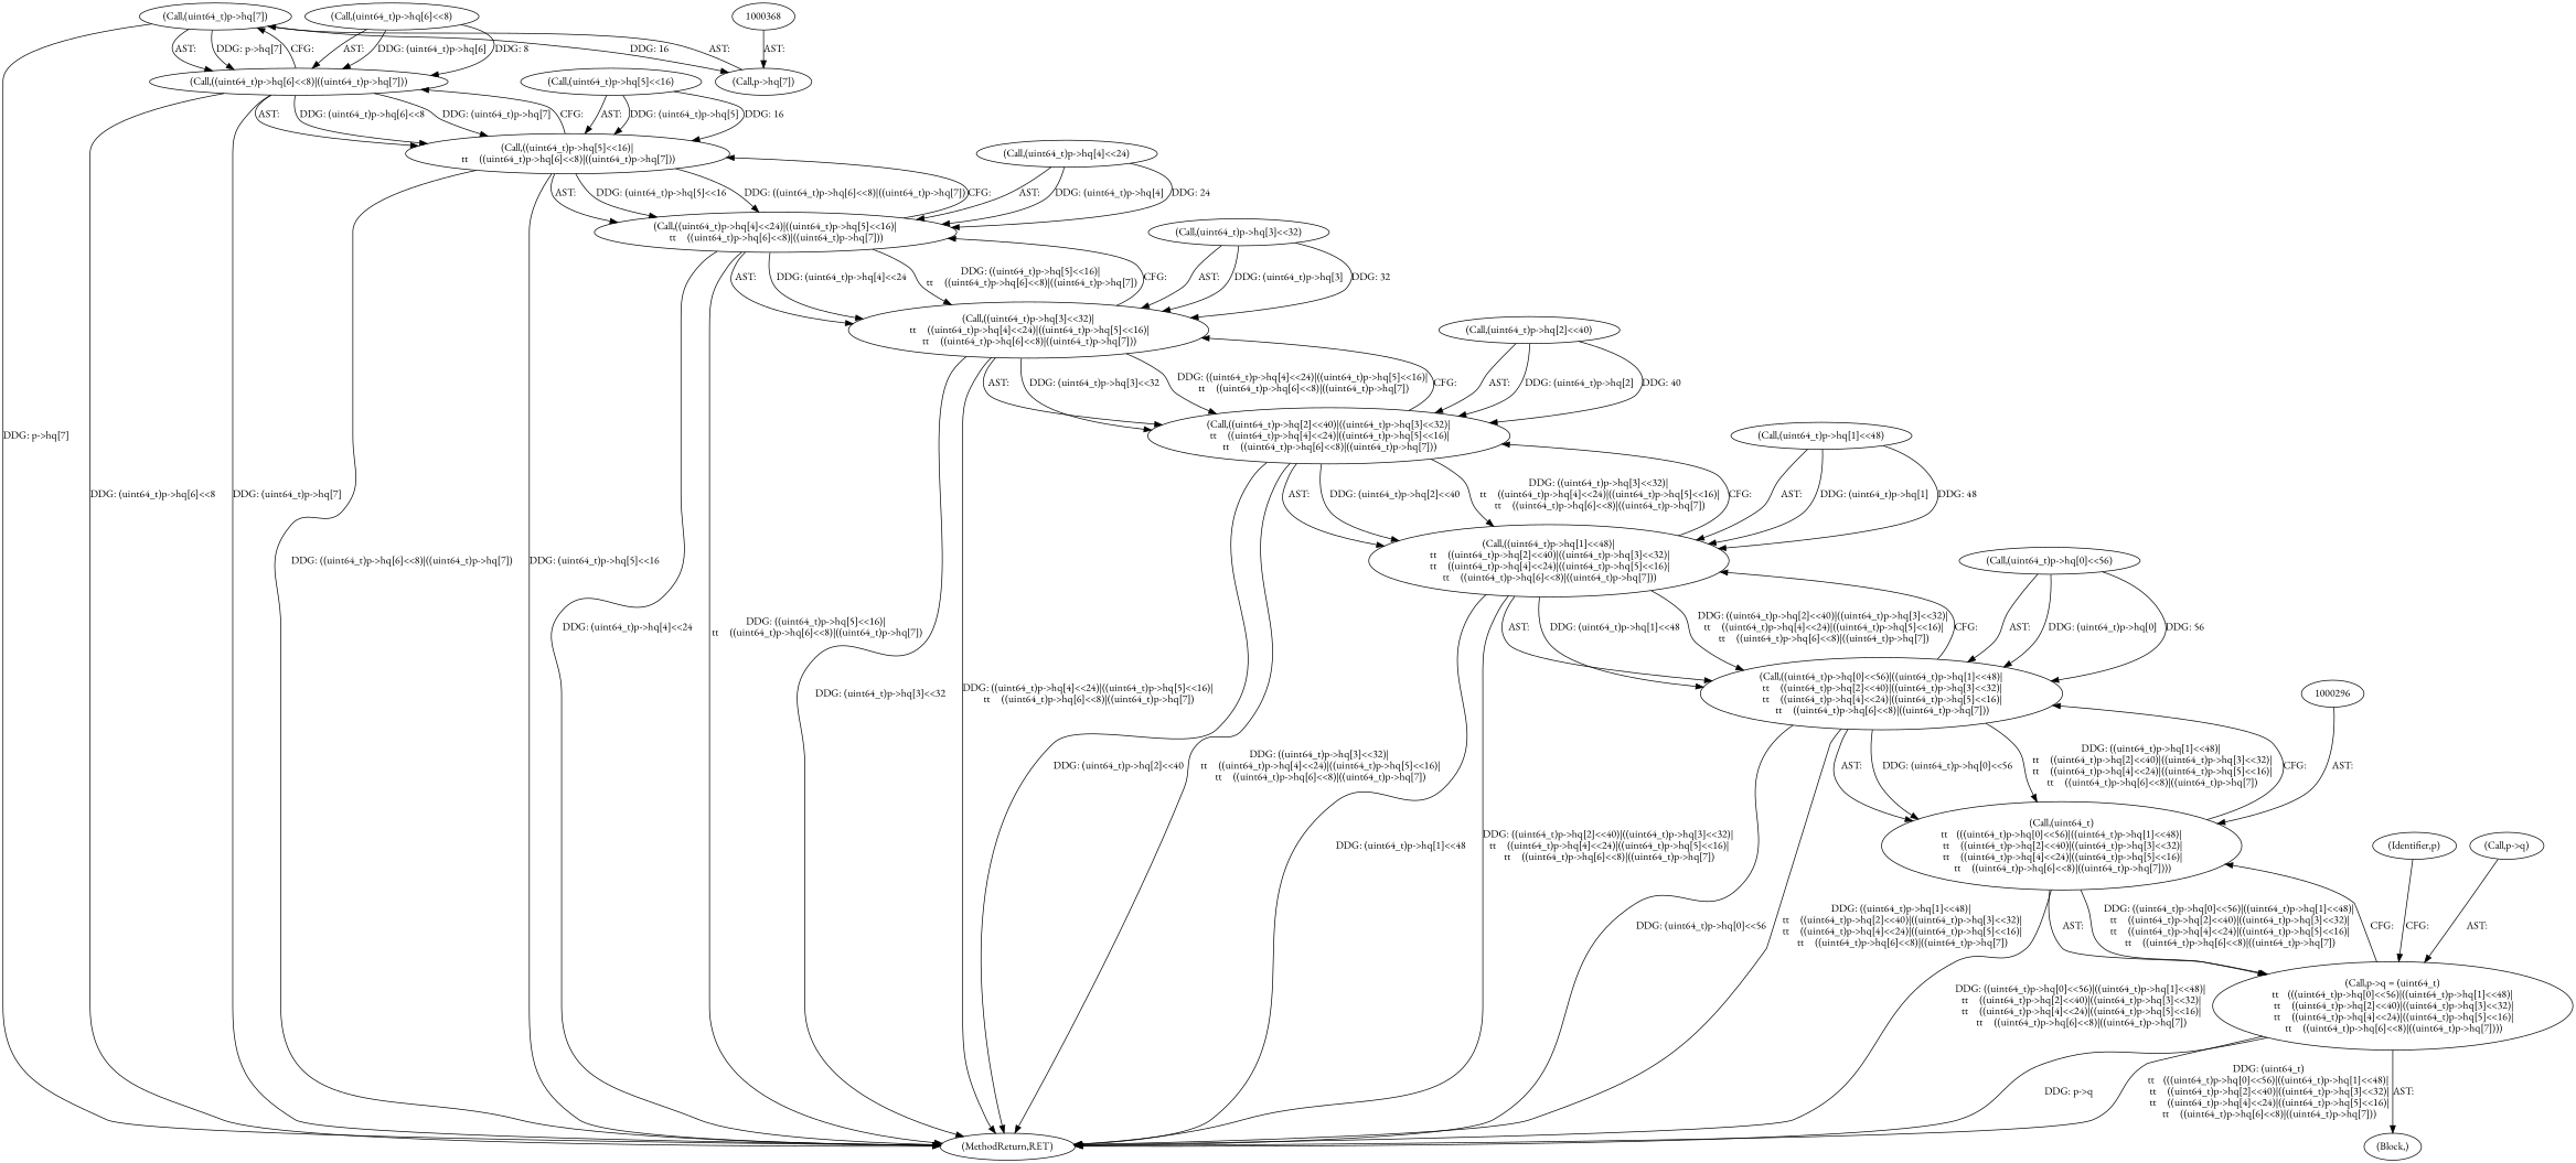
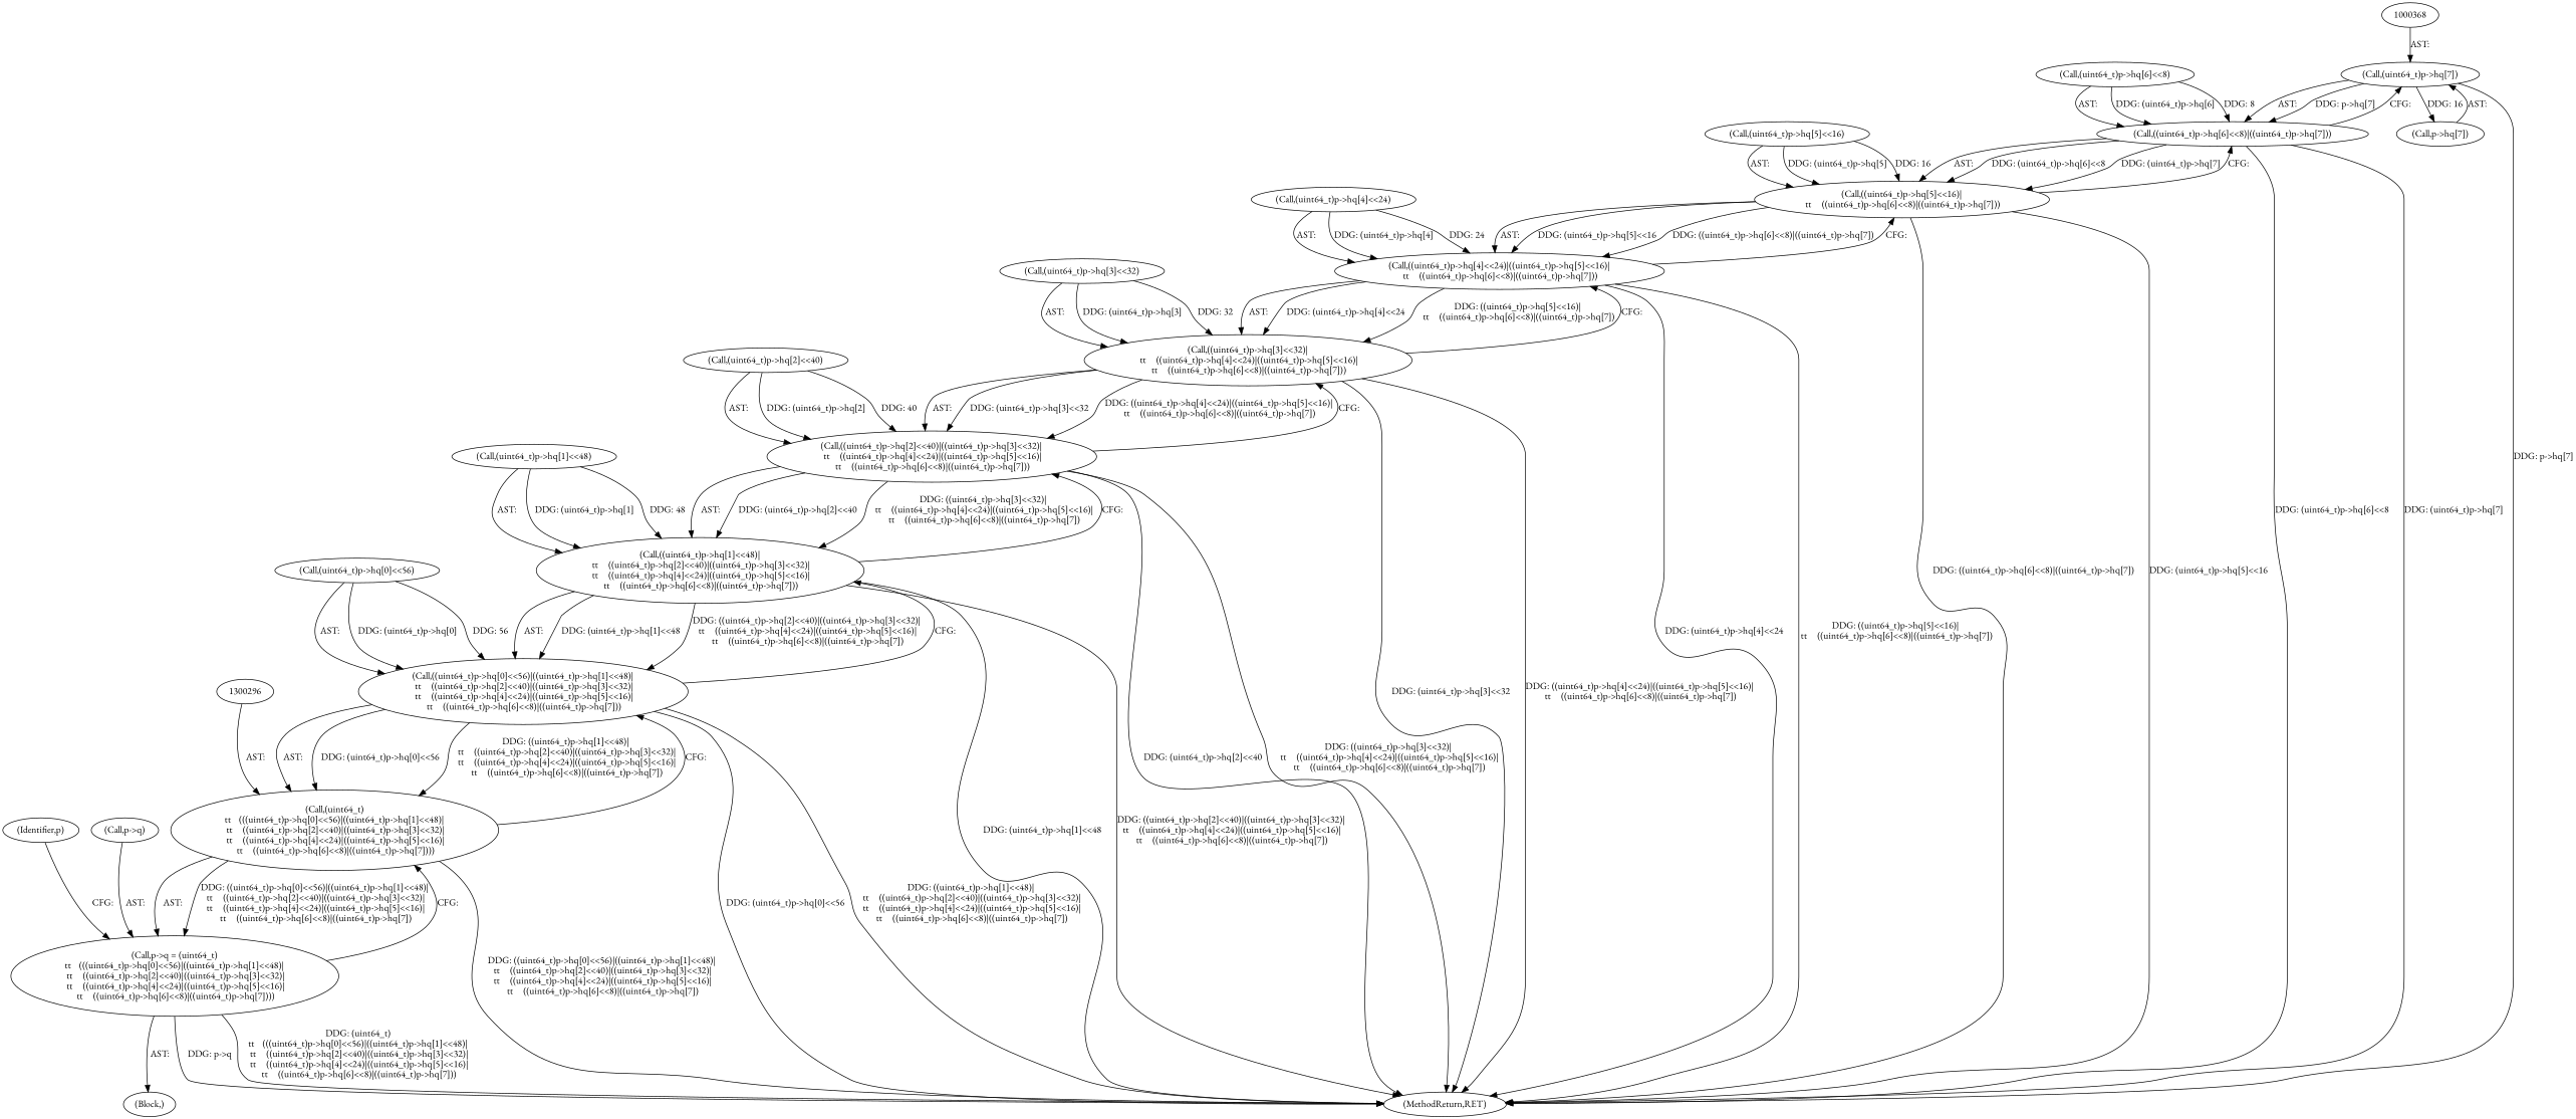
  digraph {
    fontname="EB Garamond"
    node [fontname="EB Garamond"]
    edge [fontname="EB Garamond"]
    n1 [label="(Call,(uint64_t)p->hq[7])"]
    n2 [label="(Call,((uint64_t)p->hq[6]<<8)|((uint64_t)p->hq[7]))"]
    n3 [label="(Call,p->hq[7])"]
    n4 [label="(MethodReturn,RET)"]
    n5 [label="(Call,((uint64_t)p->hq[5]<<16)|\n \t\t     ((uint64_t)p->hq[6]<<8)|((uint64_t)p->hq[7]))"]
    n6 [label="(Call,((uint64_t)p->hq[4]<<24)|((uint64_t)p->hq[5]<<16)|\n \t\t     ((uint64_t)p->hq[6]<<8)|((uint64_t)p->hq[7]))"]
    n7 [label="(Call,((uint64_t)p->hq[3]<<32)|\n \t\t     ((uint64_t)p->hq[4]<<24)|((uint64_t)p->hq[5]<<16)|\n \t\t     ((uint64_t)p->hq[6]<<8)|((uint64_t)p->hq[7]))"]
    n8 [label="(Call,((uint64_t)p->hq[2]<<40)|((uint64_t)p->hq[3]<<32)|\n \t\t     ((uint64_t)p->hq[4]<<24)|((uint64_t)p->hq[5]<<16)|\n \t\t     ((uint64_t)p->hq[6]<<8)|((uint64_t)p->hq[7]))"]
    n9 [label="(Call,((uint64_t)p->hq[1]<<48)|\n \t\t     ((uint64_t)p->hq[2]<<40)|((uint64_t)p->hq[3]<<32)|\n \t\t     ((uint64_t)p->hq[4]<<24)|((uint64_t)p->hq[5]<<16)|\n \t\t     ((uint64_t)p->hq[6]<<8)|((uint64_t)p->hq[7]))"]
    n10 [label="(Call,((uint64_t)p->hq[0]<<56)|((uint64_t)p->hq[1]<<48)|\n \t\t     ((uint64_t)p->hq[2]<<40)|((uint64_t)p->hq[3]<<32)|\n \t\t     ((uint64_t)p->hq[4]<<24)|((uint64_t)p->hq[5]<<16)|\n \t\t     ((uint64_t)p->hq[6]<<8)|((uint64_t)p->hq[7]))"]
    n11 [label="(Call,(uint64_t)\n\t\t    (((uint64_t)p->hq[0]<<56)|((uint64_t)p->hq[1]<<48)|\n \t\t     ((uint64_t)p->hq[2]<<40)|((uint64_t)p->hq[3]<<32)|\n \t\t     ((uint64_t)p->hq[4]<<24)|((uint64_t)p->hq[5]<<16)|\n \t\t     ((uint64_t)p->hq[6]<<8)|((uint64_t)p->hq[7])))"]
    n12 [label="(Call,p->q = (uint64_t)\n\t\t    (((uint64_t)p->hq[0]<<56)|((uint64_t)p->hq[1]<<48)|\n \t\t     ((uint64_t)p->hq[2]<<40)|((uint64_t)p->hq[3]<<32)|\n \t\t     ((uint64_t)p->hq[4]<<24)|((uint64_t)p->hq[5]<<16)|\n \t\t     ((uint64_t)p->hq[6]<<8)|((uint64_t)p->hq[7])))"]
    n13 [label="(Block,)"]
    n14 [label="(Call,(uint64_t)p->hq[0]<<56)"]
    n15 [label="(Call,(uint64_t)p->hq[2]<<40)"]
    n16 [label="(Identifier,p)"]
    n17 [label="(Call,(uint64_t)p->hq[1]<<48)"]
    n18 [label="(Call,p->q)"]
    n19 [label="(Call,(uint64_t)p->hq[3]<<32)"]
    n20 [label="(Call,(uint64_t)p->hq[5]<<16)"]
    n21 [label="(Call,(uint64_t)p->hq[4]<<24)"]
    n22 [label="(Call,(uint64_t)p->hq[6]<<8)"]
    1000368
-   1000296
+   1000296 [label=1300296]
    n1 -> n2 [label="AST: "]
    n1 -> n2 [label="DDG: p->hq[7]"]
    n1 -> n3 [label="DDG: 16"]
    n1 -> n4 [label="DDG: p->hq[7]"]
    n2 -> n1 [label="CFG: "]
    n2 -> n4 [label="DDG: (uint64_t)p->hq[6]<<8"]
    n2 -> n4 [label="DDG: (uint64_t)p->hq[7]"]
    n2 -> n5 [label="AST: "]
    n2 -> n5 [label="DDG: (uint64_t)p->hq[6]<<8"]
    n2 -> n5 [label="DDG: (uint64_t)p->hq[7]"]
    n3 -> n1 [label="AST: "]
    n5 -> n2 [label="CFG: "]
    n5 -> n4 [label="DDG: ((uint64_t)p->hq[6]<<8)|((uint64_t)p->hq[7])"]
    n5 -> n4 [label="DDG: (uint64_t)p->hq[5]<<16"]
    n5 -> n6 [label="AST: "]
    n5 -> n6 [label="DDG: (uint64_t)p->hq[5]<<16"]
    n5 -> n6 [label="DDG: ((uint64_t)p->hq[6]<<8)|((uint64_t)p->hq[7])"]
    n6 -> n4 [label="DDG: (uint64_t)p->hq[4]<<24"]
    n6 -> n4 [label="DDG: ((uint64_t)p->hq[5]<<16)|\n \t\t     ((uint64_t)p->hq[6]<<8)|((uint64_t)p->hq[7])"]
    n6 -> n5 [label="CFG: "]
    n6 -> n7 [label="AST: "]
    n6 -> n7 [label="DDG: (uint64_t)p->hq[4]<<24"]
    n6 -> n7 [label="DDG: ((uint64_t)p->hq[5]<<16)|\n \t\t     ((uint64_t)p->hq[6]<<8)|((uint64_t)p->hq[7])"]
    n7 -> n4 [label="DDG: (uint64_t)p->hq[3]<<32"]
    n7 -> n4 [label="DDG: ((uint64_t)p->hq[4]<<24)|((uint64_t)p->hq[5]<<16)|\n \t\t     ((uint64_t)p->hq[6]<<8)|((uint64_t)p->hq[7])"]
    n7 -> n6 [label="CFG: "]
    n7 -> n8 [label="AST: "]
    n7 -> n8 [label="DDG: (uint64_t)p->hq[3]<<32"]
    n7 -> n8 [label="DDG: ((uint64_t)p->hq[4]<<24)|((uint64_t)p->hq[5]<<16)|\n \t\t     ((uint64_t)p->hq[6]<<8)|((uint64_t)p->hq[7])"]
    n8 -> n4 [label="DDG: (uint64_t)p->hq[2]<<40"]
    n8 -> n4 [label="DDG: ((uint64_t)p->hq[3]<<32)|\n \t\t     ((uint64_t)p->hq[4]<<24)|((uint64_t)p->hq[5]<<16)|\n \t\t     ((uint64_t)p->hq[6]<<8)|((uint64_t)p->hq[7])"]
    n8 -> n7 [label="CFG: "]
    n8 -> n9 [label="AST: "]
    n8 -> n9 [label="DDG: (uint64_t)p->hq[2]<<40"]
    n8 -> n9 [label="DDG: ((uint64_t)p->hq[3]<<32)|\n \t\t     ((uint64_t)p->hq[4]<<24)|((uint64_t)p->hq[5]<<16)|\n \t\t     ((uint64_t)p->hq[6]<<8)|((uint64_t)p->hq[7])"]
    n9 -> n4 [label="DDG: (uint64_t)p->hq[1]<<48"]
    n9 -> n4 [label="DDG: ((uint64_t)p->hq[2]<<40)|((uint64_t)p->hq[3]<<32)|\n \t\t     ((uint64_t)p->hq[4]<<24)|((uint64_t)p->hq[5]<<16)|\n \t\t     ((uint64_t)p->hq[6]<<8)|((uint64_t)p->hq[7])"]
    n9 -> n8 [label="CFG: "]
    n9 -> n10 [label="AST: "]
    n9 -> n10 [label="DDG: (uint64_t)p->hq[1]<<48"]
    n9 -> n10 [label="DDG: ((uint64_t)p->hq[2]<<40)|((uint64_t)p->hq[3]<<32)|\n \t\t     ((uint64_t)p->hq[4]<<24)|((uint64_t)p->hq[5]<<16)|\n \t\t     ((uint64_t)p->hq[6]<<8)|((uint64_t)p->hq[7])"]
    n10 -> n4 [label="DDG: (uint64_t)p->hq[0]<<56"]
    n10 -> n4 [label="DDG: ((uint64_t)p->hq[1]<<48)|\n \t\t     ((uint64_t)p->hq[2]<<40)|((uint64_t)p->hq[3]<<32)|\n \t\t     ((uint64_t)p->hq[4]<<24)|((uint64_t)p->hq[5]<<16)|\n \t\t     ((uint64_t)p->hq[6]<<8)|((uint64_t)p->hq[7])"]
    n10 -> n9 [label="CFG: "]
    n10 -> n11 [label="AST: "]
    n10 -> n11 [label="DDG: (uint64_t)p->hq[0]<<56"]
    n10 -> n11 [label="DDG: ((uint64_t)p->hq[1]<<48)|\n \t\t     ((uint64_t)p->hq[2]<<40)|((uint64_t)p->hq[3]<<32)|\n \t\t     ((uint64_t)p->hq[4]<<24)|((uint64_t)p->hq[5]<<16)|\n \t\t     ((uint64_t)p->hq[6]<<8)|((uint64_t)p->hq[7])"]
    n11 -> n4 [label="DDG: ((uint64_t)p->hq[0]<<56)|((uint64_t)p->hq[1]<<48)|\n \t\t     ((uint64_t)p->hq[2]<<40)|((uint64_t)p->hq[3]<<32)|\n \t\t     ((uint64_t)p->hq[4]<<24)|((uint64_t)p->hq[5]<<16)|\n \t\t     ((uint64_t)p->hq[6]<<8)|((uint64_t)p->hq[7])"]
    n11 -> n10 [label="CFG: "]
    n11 -> n12 [label="AST: "]
    n11 -> n12 [label="DDG: ((uint64_t)p->hq[0]<<56)|((uint64_t)p->hq[1]<<48)|\n \t\t     ((uint64_t)p->hq[2]<<40)|((uint64_t)p->hq[3]<<32)|\n \t\t     ((uint64_t)p->hq[4]<<24)|((uint64_t)p->hq[5]<<16)|\n \t\t     ((uint64_t)p->hq[6]<<8)|((uint64_t)p->hq[7])"]
    n12 -> n4 [label="DDG: p->q"]
    n12 -> n4 [label="DDG: (uint64_t)\n\t\t    (((uint64_t)p->hq[0]<<56)|((uint64_t)p->hq[1]<<48)|\n \t\t     ((uint64_t)p->hq[2]<<40)|((uint64_t)p->hq[3]<<32)|\n \t\t     ((uint64_t)p->hq[4]<<24)|((uint64_t)p->hq[5]<<16)|\n \t\t     ((uint64_t)p->hq[6]<<8)|((uint64_t)p->hq[7]))"]
    n12 -> n11 [label="CFG: "]
    n12 -> n13 [label="AST: "]
    n14 -> n10 [label="AST: "]
    n14 -> n10 [label="DDG: (uint64_t)p->hq[0]"]
    n14 -> n10 [label="DDG: 56"]
    n15 -> n8 [label="AST: "]
    n15 -> n8 [label="DDG: (uint64_t)p->hq[2]"]
    n15 -> n8 [label="DDG: 40"]
    n16 -> n12 [label="CFG: "]
    n17 -> n9 [label="AST: "]
    n17 -> n9 [label="DDG: (uint64_t)p->hq[1]"]
    n17 -> n9 [label="DDG: 48"]
    n18 -> n12 [label="AST: "]
    n19 -> n7 [label="AST: "]
    n19 -> n7 [label="DDG: (uint64_t)p->hq[3]"]
    n19 -> n7 [label="DDG: 32"]
    n20 -> n5 [label="AST: "]
    n20 -> n5 [label="DDG: (uint64_t)p->hq[5]"]
    n20 -> n5 [label="DDG: 16"]
    n21 -> n6 [label="AST: "]
    n21 -> n6 [label="DDG: (uint64_t)p->hq[4]"]
    n21 -> n6 [label="DDG: 24"]
    n22 -> n2 [label="AST: "]
    n22 -> n2 [label="DDG: (uint64_t)p->hq[6]"]
    n22 -> n2 [label="DDG: 8"]
-   1000368 -> n3 [label="AST: "]
+   1000368 -> n1 [label="AST: "]
    1000296 -> n11 [label="AST: "]
  }
